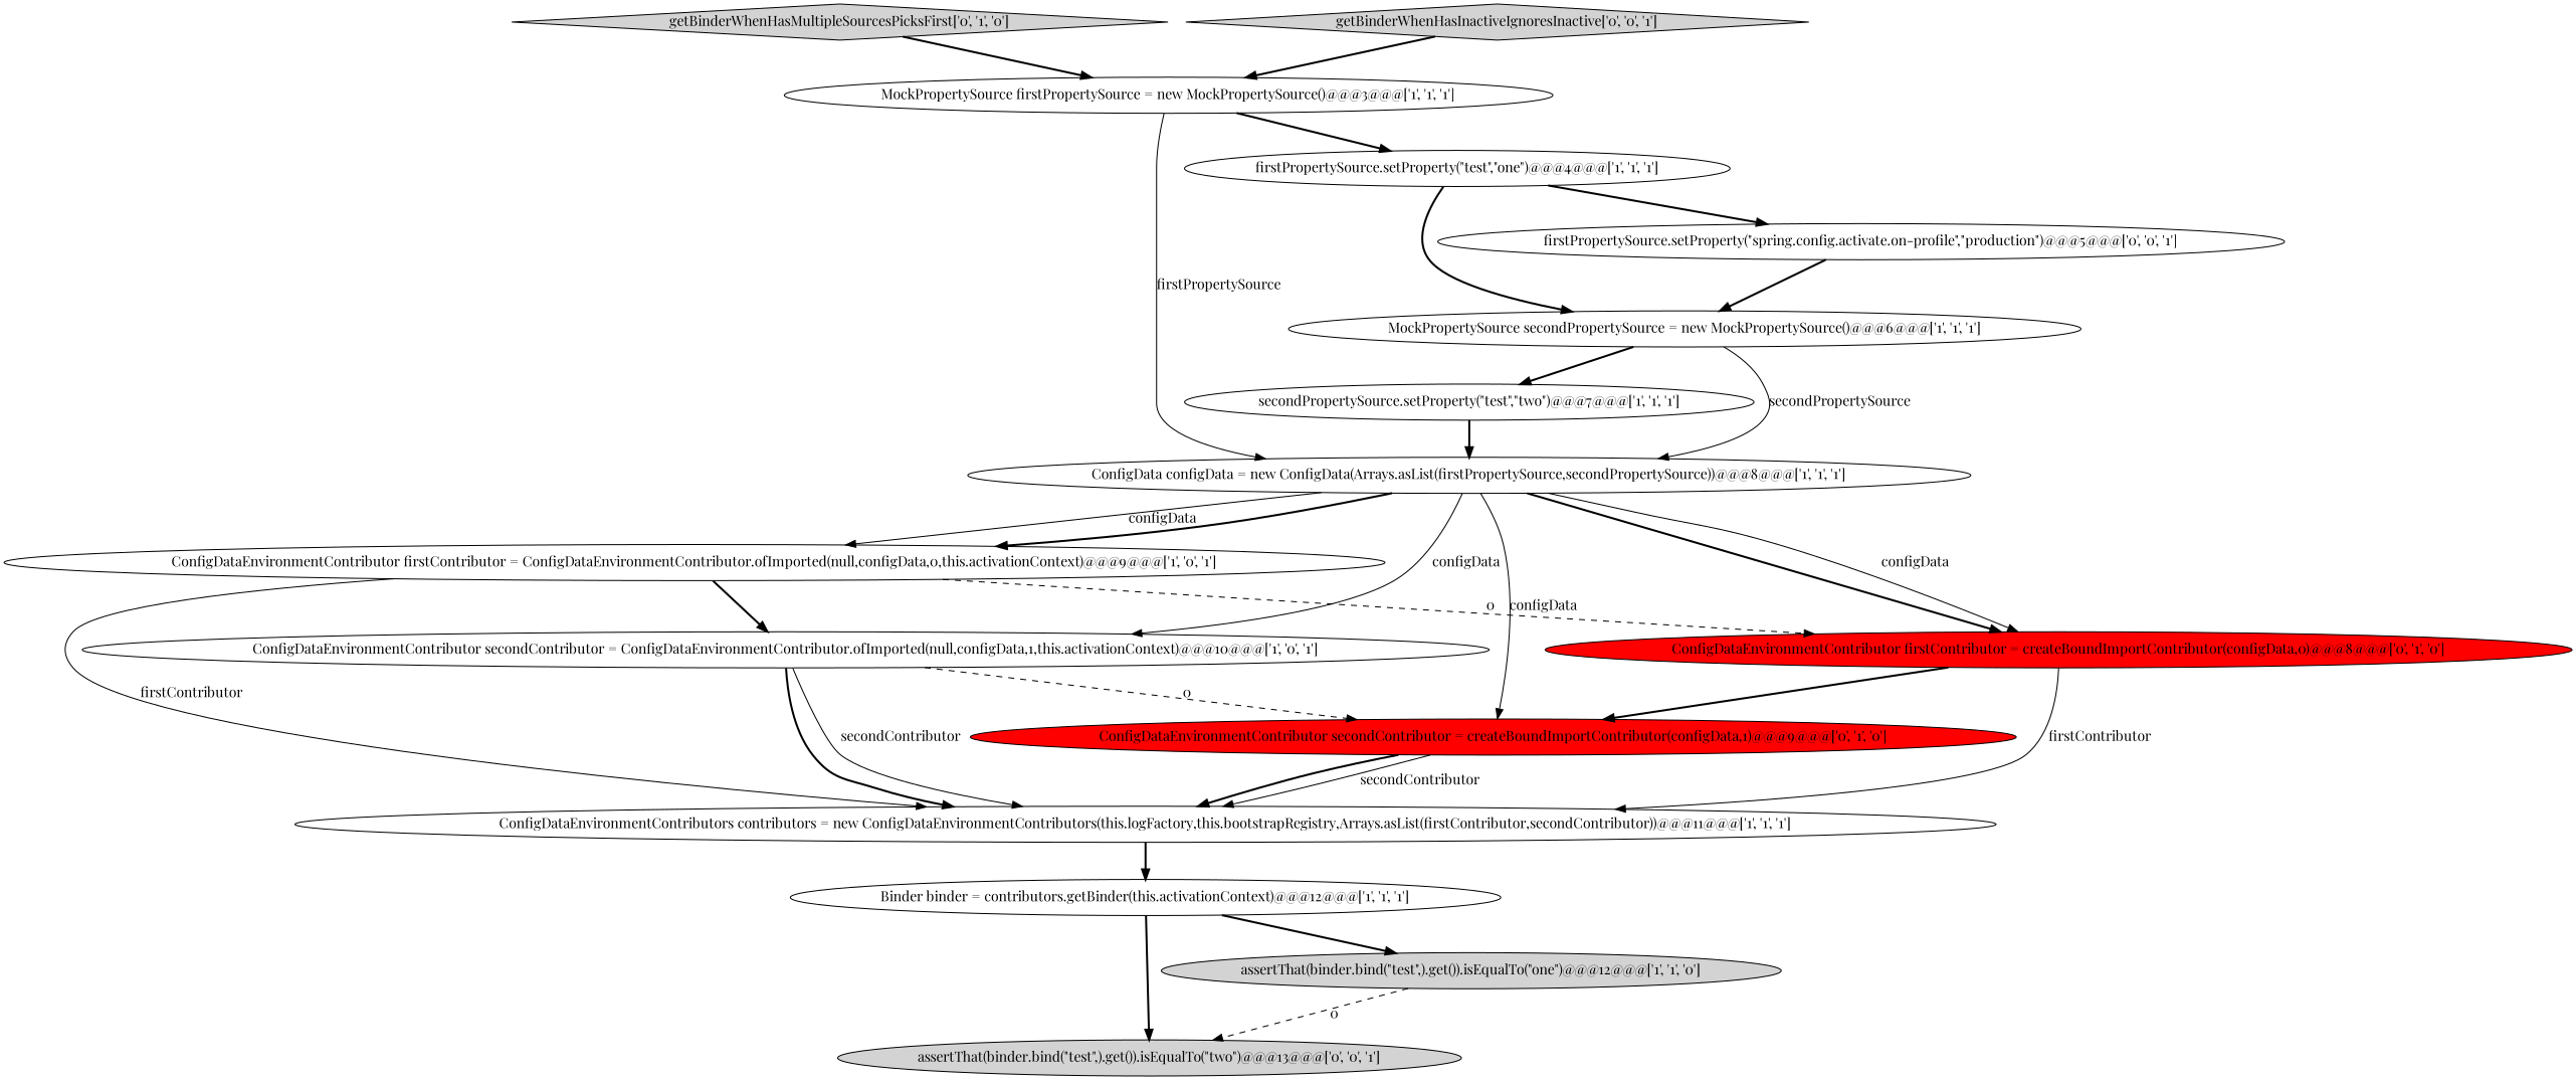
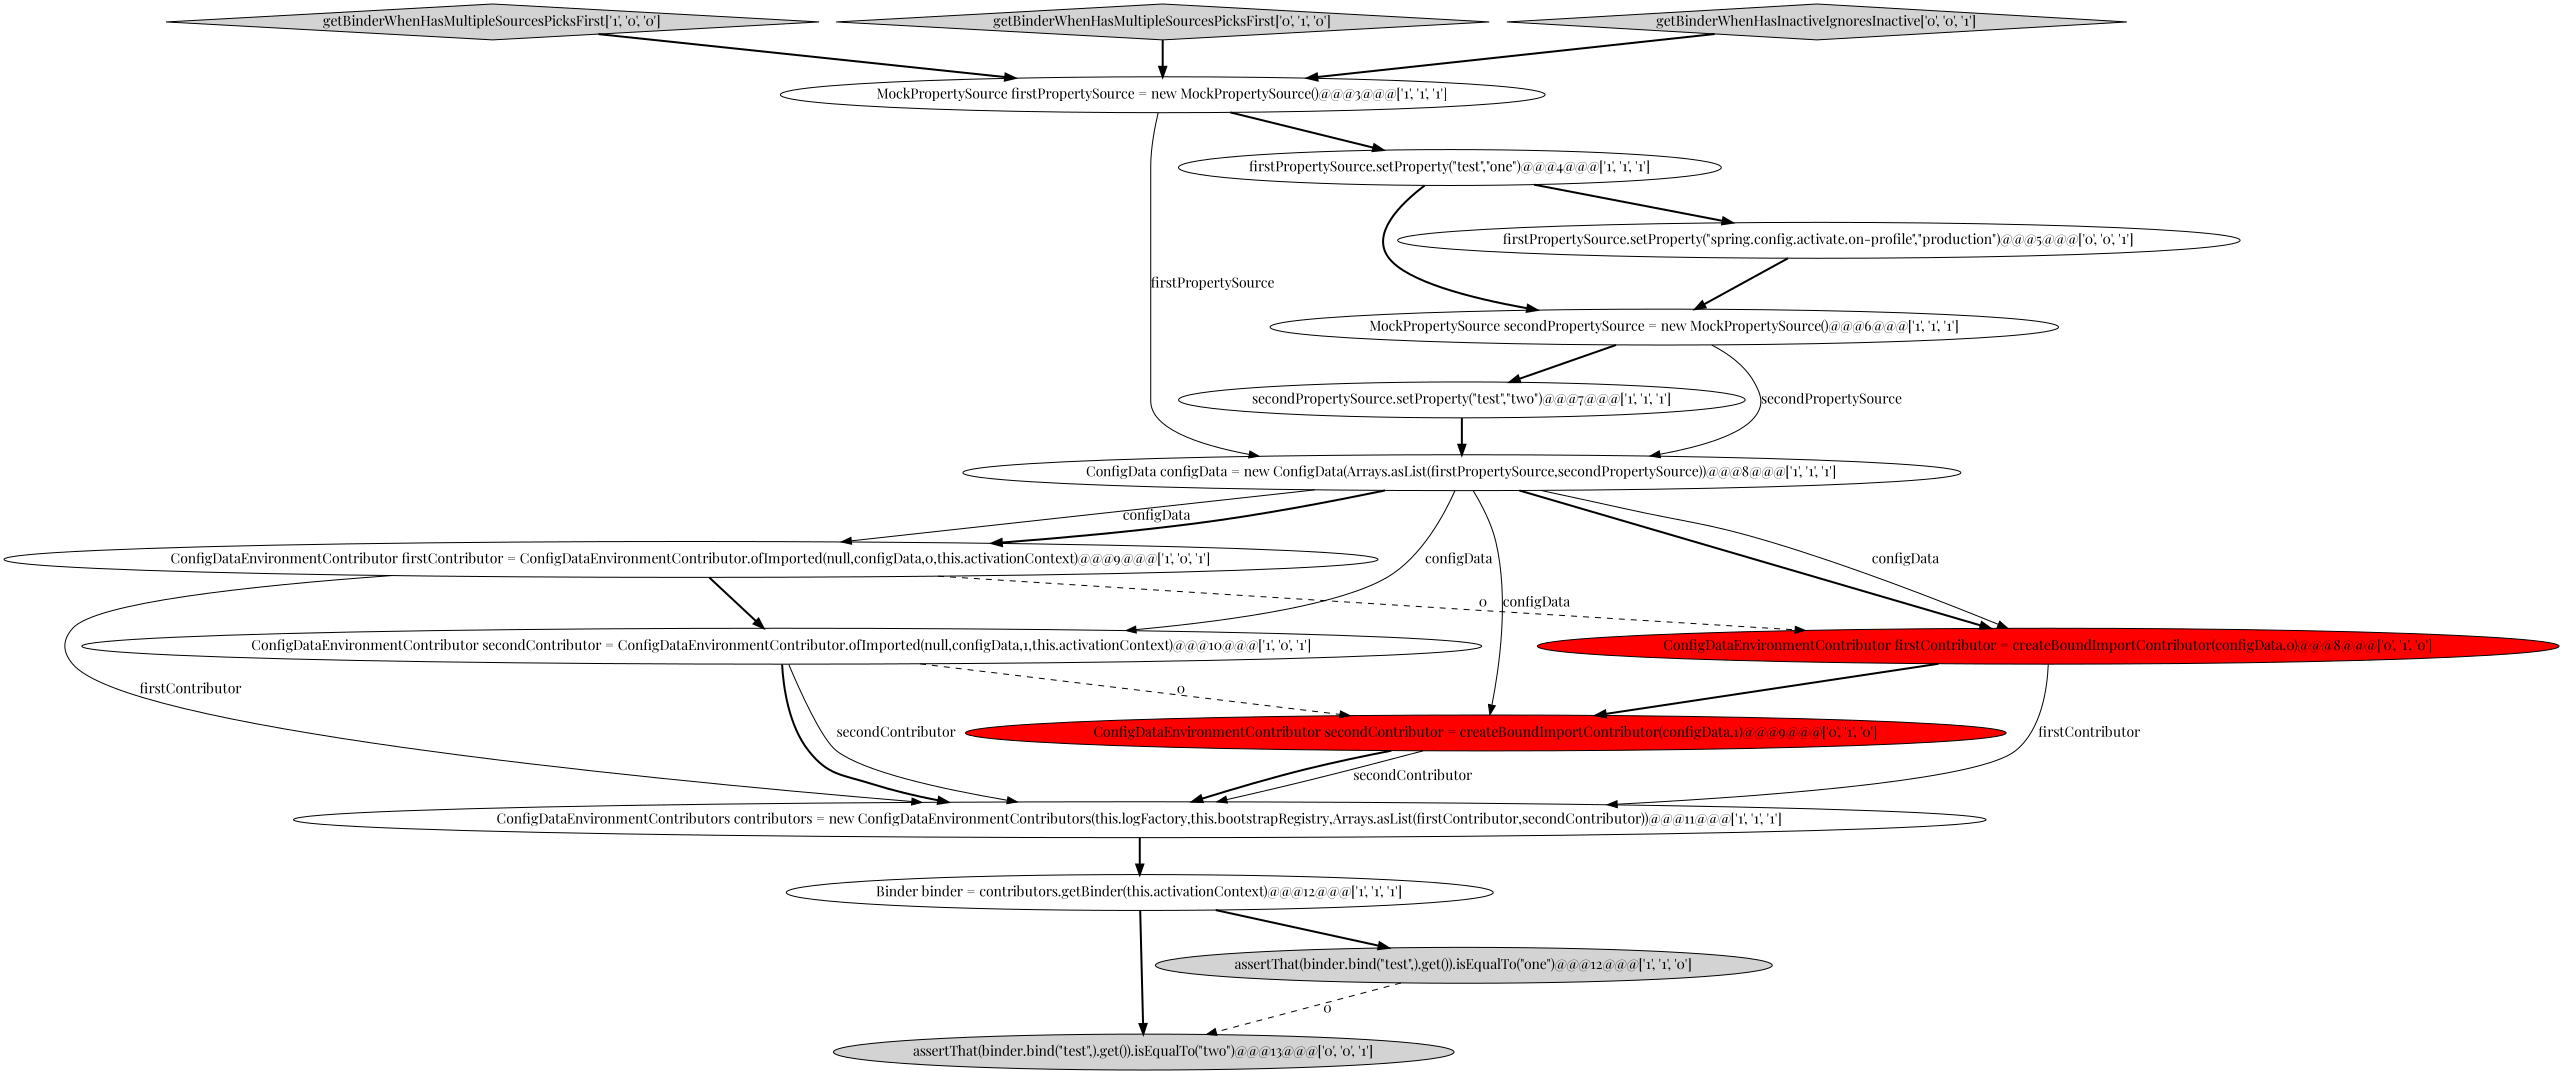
  digraph {
    fontname="Playfair Display"
    node [fillcolor=white shape=ellipse style=filled fontname="Playfair Display"]
    edge [style=bold fontname="Playfair Display"]
    n1 [label="MockPropertySource secondPropertySource = new MockPropertySource()@@@6@@@['1', '1', '1']"]
    n2 [label="ConfigData configData = new ConfigData(Arrays.asList(firstPropertySource,secondPropertySource))@@@8@@@['1', '1', '1']"]
    n3 [label="secondPropertySource.setProperty(\"test\",\"two\")@@@7@@@['1', '1', '1']"]
    n4 [fillcolor=red label="ConfigDataEnvironmentContributor secondContributor = createBoundImportContributor(configData,1)@@@9@@@['0', '1', '0']"]
    n5 [label="ConfigDataEnvironmentContributors contributors = new ConfigDataEnvironmentContributors(this.logFactory,this.bootstrapRegistry,Arrays.asList(firstContributor,secondContributor))@@@11@@@['1', '1', '1']"]
+   n6 [fillcolor=lightgray label="getBinderWhenHasMultipleSourcesPicksFirst['1', '0', '0']" shape=diamond]
    n7 [label="MockPropertySource firstPropertySource = new MockPropertySource()@@@3@@@['1', '1', '1']"]
    n8 [label="firstPropertySource.setProperty(\"test\",\"one\")@@@4@@@['1', '1', '1']"]
    n9 [label="firstPropertySource.setProperty(\"spring.config.activate.on-profile\",\"production\")@@@5@@@['0', '0', '1']"]
    n10 [label="ConfigDataEnvironmentContributor secondContributor = ConfigDataEnvironmentContributor.ofImported(null,configData,1,this.activationContext)@@@10@@@['1', '0', '1']"]
    n11 [label="ConfigDataEnvironmentContributor firstContributor = ConfigDataEnvironmentContributor.ofImported(null,configData,0,this.activationContext)@@@9@@@['1', '0', '1']"]
    n12 [fillcolor=red label="ConfigDataEnvironmentContributor firstContributor = createBoundImportContributor(configData,0)@@@8@@@['0', '1', '0']"]
    n13 [fillcolor=lightgray label="getBinderWhenHasMultipleSourcesPicksFirst['0', '1', '0']" shape=diamond]
    n14 [fillcolor=lightgray label="getBinderWhenHasInactiveIgnoresInactive['0', '0', '1']" shape=diamond]
    n15 [fillcolor=lightgray label="assertThat(binder.bind(\"test\",).get()).isEqualTo(\"two\")@@@13@@@['0', '0', '1']"]
    n16 [label="Binder binder = contributors.getBinder(this.activationContext)@@@12@@@['1', '1', '1']"]
    n17 [fillcolor=lightgray label="assertThat(binder.bind(\"test\",).get()).isEqualTo(\"one\")@@@12@@@['1', '1', '0']"]
    n1 -> n2 [label=secondPropertySource style=solid]
    n1 -> n3
    n2 -> n4 [label=configData style=solid]
    n2 -> n10 [label=configData style=solid]
    n2 -> n11 [label=configData style=solid]
    n2 -> n11
    n2 -> n12
    n2 -> n12 [label=configData style=solid]
    n3 -> n2
    n4 -> n5
    n4 -> n5 [label=secondContributor style=solid]
    n5 -> n16
+   n6 -> n7
    n7 -> n2 [label=firstPropertySource style=solid]
    n7 -> n8
    n8 -> n1
    n8 -> n9
    n9 -> n1
    n10 -> n4 [label=0 style=dashed]
    n10 -> n5 [label=secondContributor style=solid]
    n10 -> n5
    n11 -> n5 [label=firstContributor style=solid]
    n11 -> n10
    n11 -> n12 [label=0 style=dashed]
    n12 -> n4
    n12 -> n5 [label=firstContributor style=solid]
    n13 -> n7
    n14 -> n7
    n16 -> n15
    n16 -> n17
    n17 -> n15 [label=0 style=dashed]
  }
